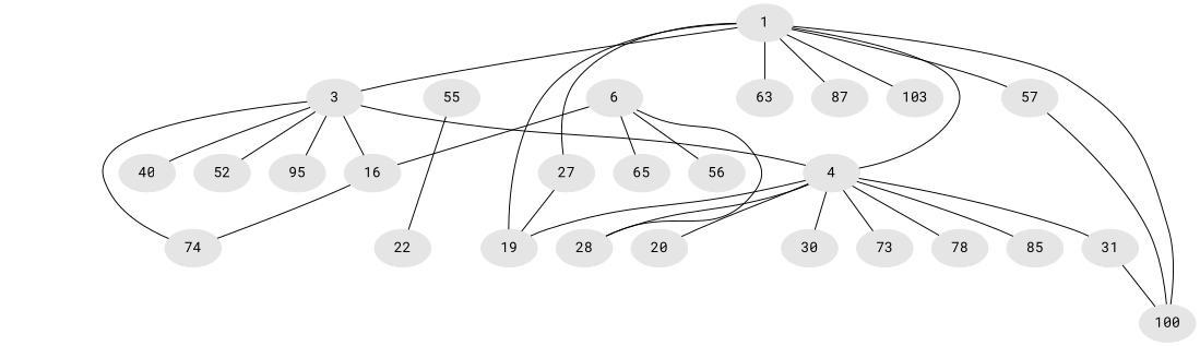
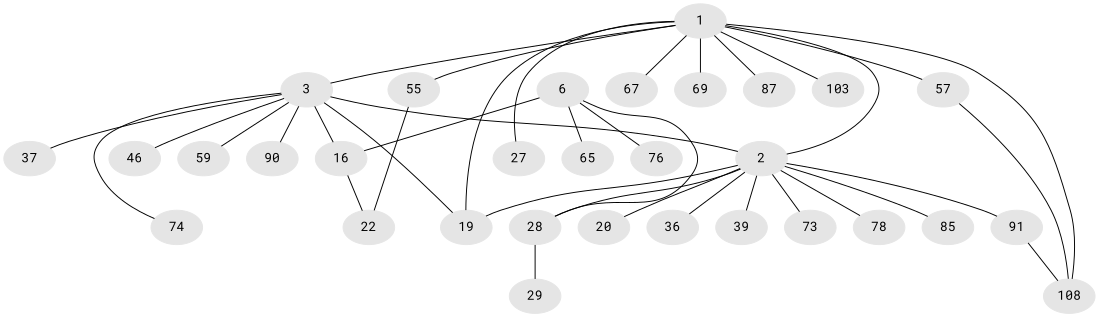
  graph {
    fontname="Roboto Mono"
    node [color=gray90 fontname="Roboto Mono" style=filled]
    edge [fontname="Roboto Mono"]
    1 [super="+26+8+2+49"]
    3 [super="+25+11+89+88"]
-   4 [super="+14+18+90+9+32+10"]
+   4 [super="+14+18+90+9+32+10" label=2]
    19 [super="+105"]
    27 [super="+42"]
    55
    57
-   69 [label=63]
+   67
+   69
    87
-   100 [super="+102"]
+   100 [super="+102" label=108]
    103
    16 [super="+62"]
-   40
-   52
+   37 [super="+46+63+77+56"]
+   40 [label=46]
+   52 [label=59]
    74 [super="+75"]
-   95
+   95 [label=90]
    20 [super="+104+68"]
    28 [super="+44"]
-   31
-   39 [label=30]
+   31 [label=91]
+   36
+   39
    73
    78 [super="+84"]
    85
    6 [super="+35+17+38+7"]
    65 [super="+82"]
-   76 [label=56]
+   76
    22 [super="+51"]
+   29
    1 -- 3
    1 -- 4
    1 -- 19 [weight=2]
    1 -- 27
+   1 -- 55
    1 -- 57 [weight=2]
+   1 -- 67
    1 -- 69
    1 -- 87
    1 -- 100
    1 -- 103
    3 -- 4 [weight=4]
-   27 -- 19
+   3 -- 19
    3 -- 16
+   3 -- 37 [weight=2]
    3 -- 40
    3 -- 52 [weight=2]
    3 -- 74
    3 -- 95
    4 -- 19
    4 -- 20
    4 -- 28
    4 -- 31
+   4 -- 36
    4 -- 39
    4 -- 73
    4 -- 78
    4 -- 85
    55 -- 22
    57 -- 100
-   16 -- 74
+   16 -- 22
+   28 -- 29
    31 -- 100
    6 -- 16
    6 -- 28
    6 -- 65
    6 -- 76
  }
